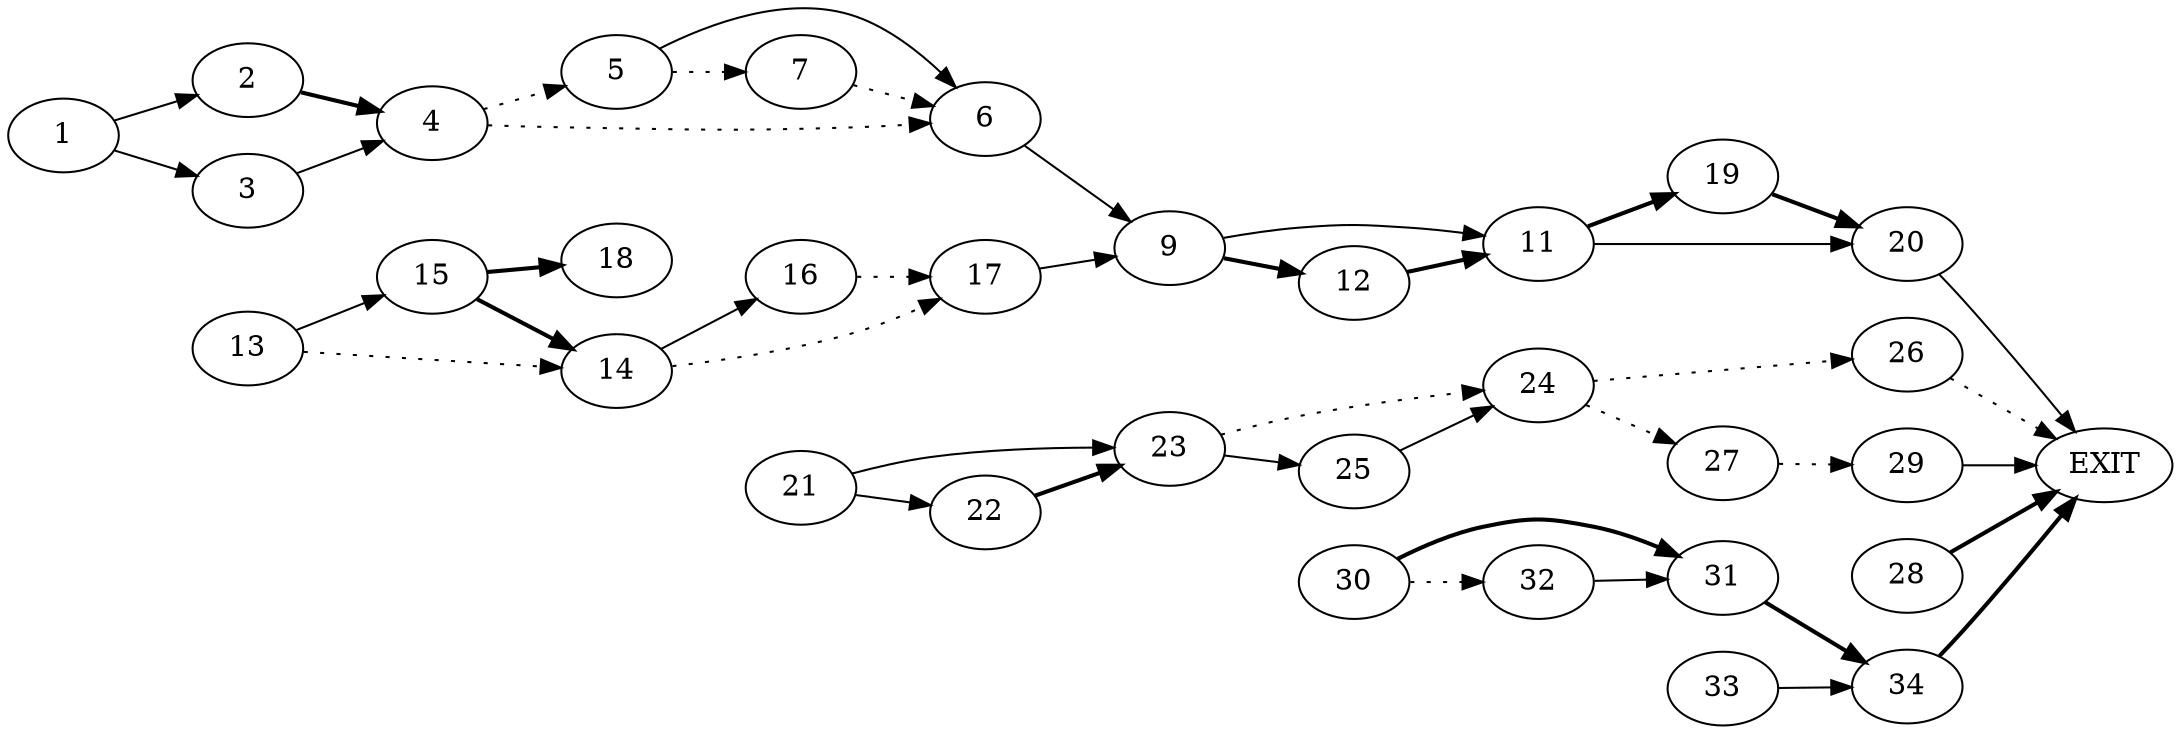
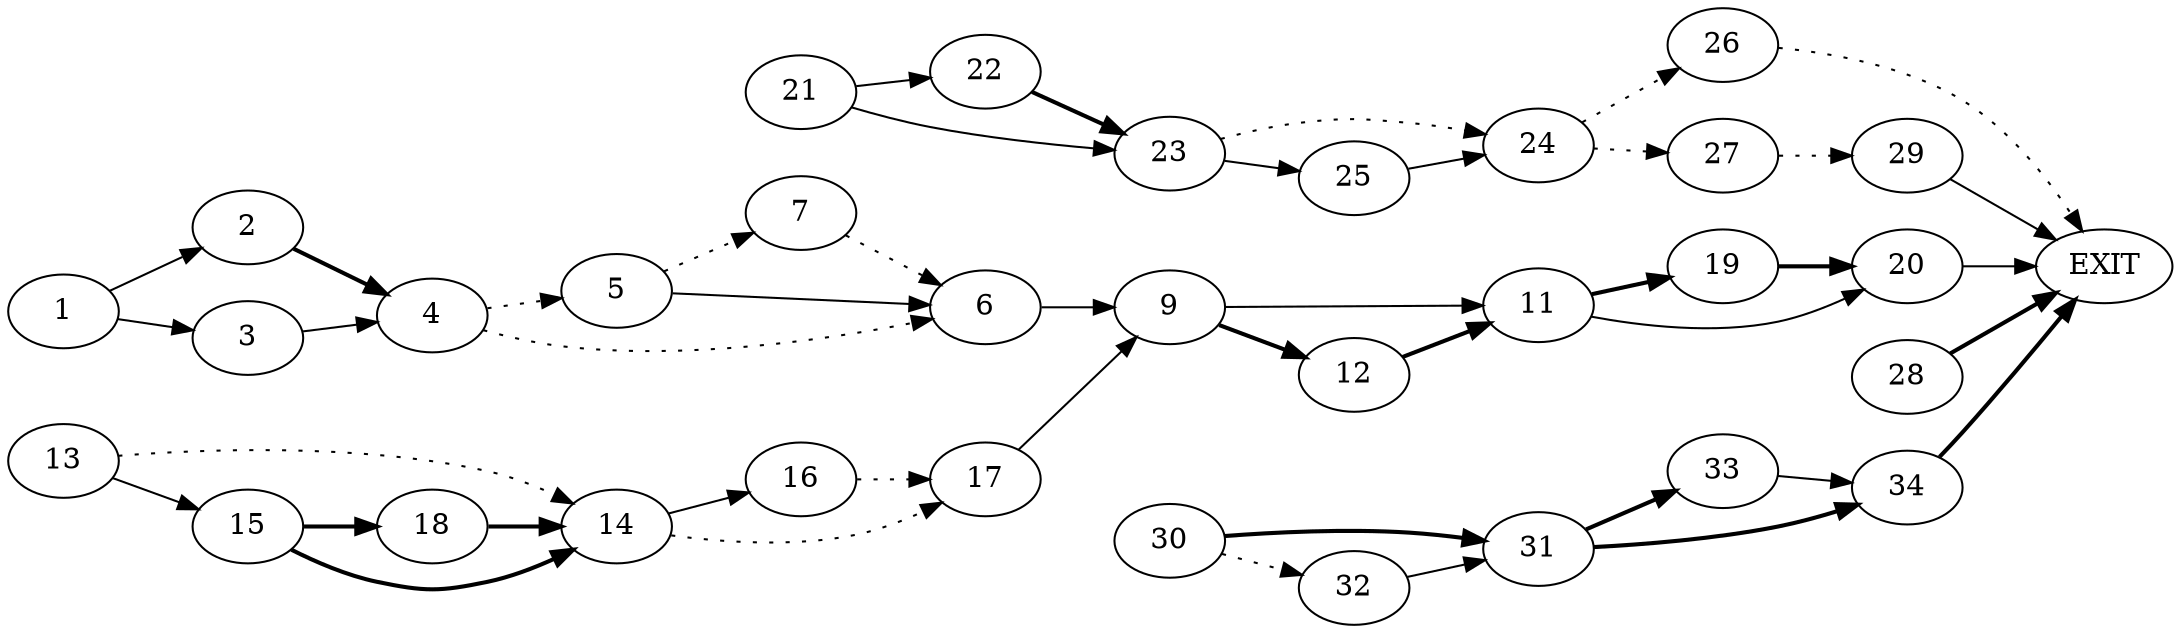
  digraph {
    rankdir=LR
    edge [style=solid]
    1
    2
    3
    21
    22
    23
    30
    31
    32
    n10 [label=EXIT]
    4
    5
    6
    7
    9
    11
    12
    13
    14
    15
    16
    17
    19
    20
    18
    24
    25
    26
    27
    29
    28
    33
    34
    1 -> 2
    1 -> 3
    2 -> 4 [style=bold]
    3 -> 4
    21 -> 22
    21 -> 23
    22 -> 23 [style=bold]
    23 -> 24 [style=dotted]
    23 -> 25
    30 -> 31 [style=bold]
    30 -> 32 [style=dotted]
+   31 -> 33 [style=bold]
    31 -> 34 [style=bold]
    32 -> 31
    4 -> 5 [style=dotted]
    4 -> 6 [style=dotted]
    5 -> 6
    5 -> 7 [style=dotted]
    6 -> 9
    7 -> 6 [style=dotted]
    9 -> 11
    9 -> 12 [style=bold]
    11 -> 19 [style=bold]
    11 -> 20
    12 -> 11 [style=bold]
    13 -> 14 [style=dotted]
    13 -> 15
    14 -> 16
    14 -> 17 [style=dotted]
    15 -> 14 [style=bold]
    15 -> 18 [style=bold]
    16 -> 17 [style=dotted]
    17 -> 9
    19 -> 20 [style=bold]
    20 -> n10
+   18 -> 14 [style=bold]
    24 -> 26 [style=dotted]
    24 -> 27 [style=dotted]
    25 -> 24
    26 -> n10 [style=dotted]
    27 -> 29 [style=dotted]
    29 -> n10
    28 -> n10 [style=bold]
    33 -> 34
    34 -> n10 [style=bold]
  }
